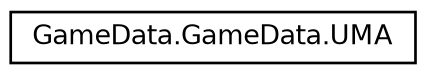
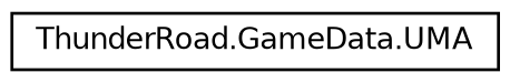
  digraph {
    rankdir=LR
-   n1 [color=black fillcolor=white fontname=Helvetica fontsize=10 height=0.2 label="GameData.GameData.UMA" shape=record style=filled width=0.4]
+   n1 [color=black fillcolor=white fontname=Helvetica fontsize=10 height=0.2 label="ThunderRoad.GameData.UMA" shape=record style=filled width=0.4]
  }
